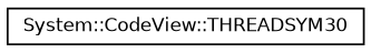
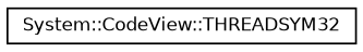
  digraph {
    rankdir=LR
-   n1 [color=black fillcolor=white fontname=Helvetica fontsize=10 height=0.2 label="System::CodeView::THREADSYM30" shape=record style=filled width=0.4]
+   n1 [color=black fillcolor=white fontname=Helvetica fontsize=10 height=0.2 label="System::CodeView::THREADSYM32" shape=record style=filled width=0.4]
  }
